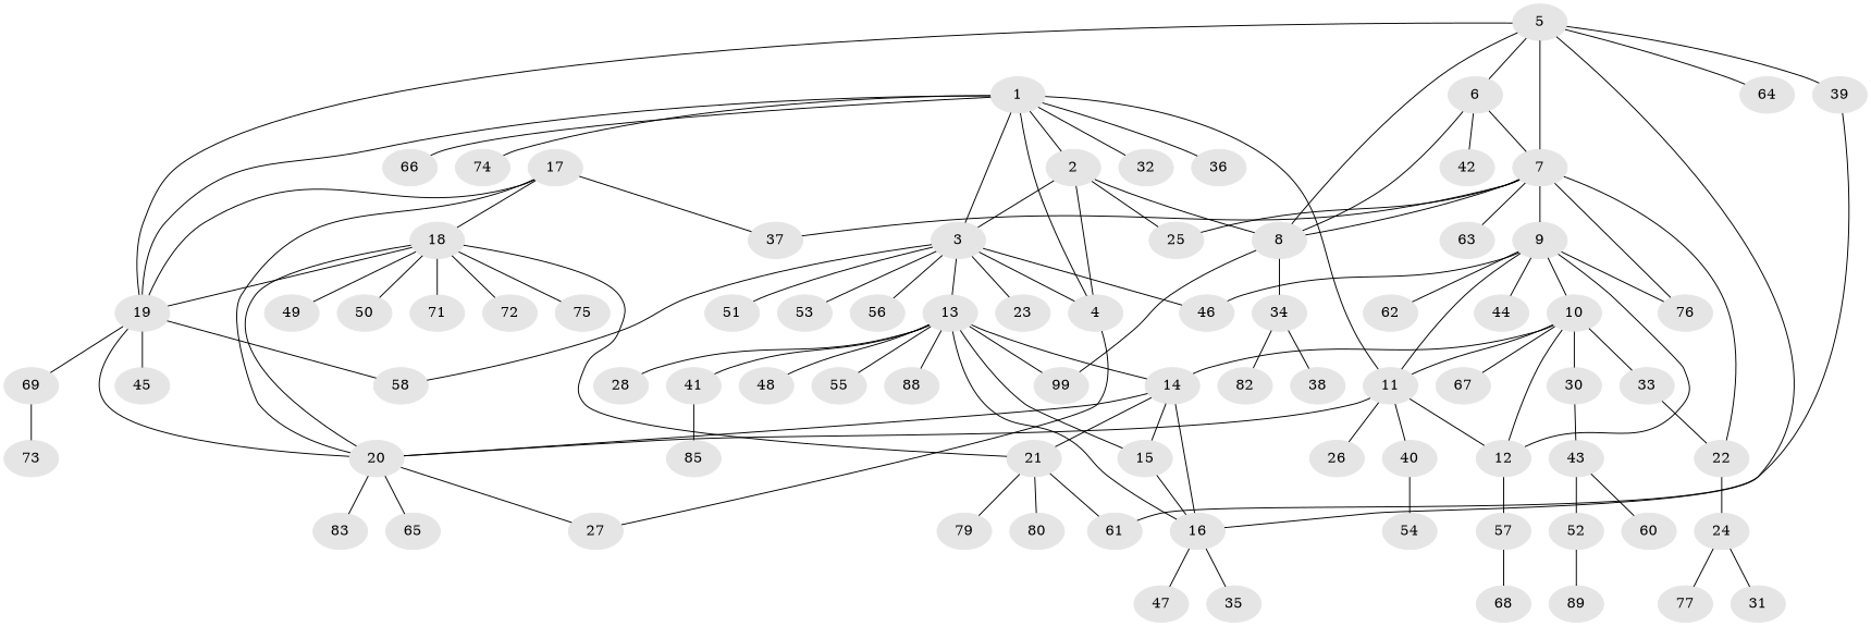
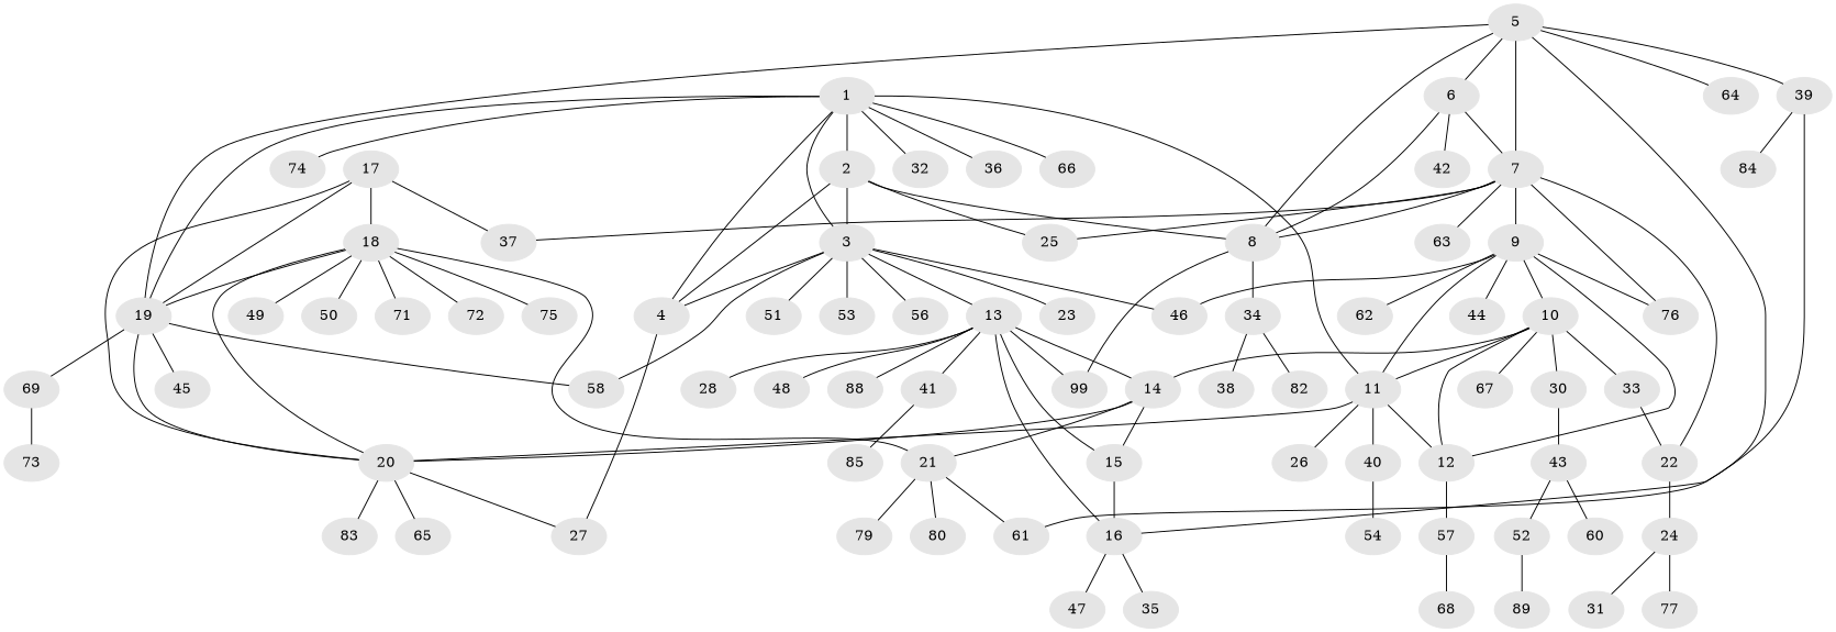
  graph {
    node [color=gray90 style=filled]
    1
    2
    3
    4
    11
    19
    32
    36
    66
    74
    8
    25
    13
    23
    46
    51
    53
    56
    58
    27
    12
    20
    26
    40
    45
    69
    34
    n28 [label=99]
    16
    14
    15
    28
    41
    48
-   55
    n36 [label=88]
    5
    6
    7
    39
    64
    42
    9
    22
    37
    63
    76
    35
    47
    61
+   84
    10
    44
    62
    24
    38
    82
    30
    33
    67
    57
    21
    43
    65
    83
    54
    68
    85
    79
    80
    17
    18
    49
    50
    71
    72
    75
    73
    31
    77
    52
    60
    n83 [label=89]
    1 -- 2
    1 -- 3
    1 -- 4
    1 -- 11
    1 -- 19
    1 -- 32
    1 -- 36
    1 -- 66
    1 -- 74
    2 -- 3
    2 -- 4
    2 -- 8
    2 -- 25
    3 -- 4
    3 -- 13
    3 -- 23
    3 -- 46
    3 -- 51
    3 -- 53
    3 -- 56
    3 -- 58
    4 -- 27
    11 -- 12
    11 -- 20
    11 -- 26
    11 -- 40
    19 -- 58
    19 -- 20
    19 -- 45
    19 -- 69
    8 -- 34
    8 -- n28
    13 -- n28
    13 -- 16
    13 -- 14
    13 -- 15
    13 -- 28
    13 -- 41
    13 -- 48
-   13 -- 55
    13 -- n36
    12 -- 57
    20 -- 27
    20 -- 65
    20 -- 83
    40 -- 54
    69 -- 73
    34 -- 38
    34 -- 82
    16 -- 35
    16 -- 47
    14 -- 20
-   14 -- 16
    14 -- 15
    14 -- 21
    15 -- 16
    41 -- 85
    5 -- 19
    5 -- 8
    5 -- 16
    5 -- 6
    5 -- 7
    5 -- 39
    5 -- 64
    6 -- 8
    6 -- 7
    6 -- 42
    7 -- 8
    7 -- 25
    7 -- 9
    7 -- 22
    7 -- 37
    7 -- 63
    7 -- 76
    39 -- 61
+   39 -- 84
    9 -- 11
    9 -- 46
    9 -- 12
    9 -- 76
    9 -- 10
    9 -- 44
    9 -- 62
    22 -- 24
    10 -- 11
    10 -- 12
    10 -- 14
    10 -- 30
    10 -- 33
    10 -- 67
    24 -- 31
    24 -- 77
    30 -- 43
    33 -- 22
    57 -- 68
    21 -- 61
    21 -- 79
    21 -- 80
    43 -- 52
    43 -- 60
    17 -- 19
    17 -- 20
    17 -- 37
    17 -- 18
    18 -- 19
    18 -- 20
    18 -- 21
    18 -- 49
    18 -- 50
    18 -- 71
    18 -- 72
    18 -- 75
    52 -- n83
  }
